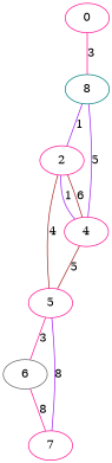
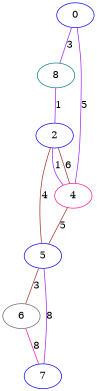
  graph {
    node [color=deeppink weight=1]
    edge [color=purple]
-   0
+   0 [color=blue]
    n2 [color=teal label=8]
-   2
+   2 [color=blue]
    4
-   5
+   5 [color=blue]
    6 [color=gray40]
-   7 [weight=4]
-   0 -- n2 [color=deeppink label=3]
+   7 [color=blue weight=4]
+   0 -- n2 [label=3]
    n2 -- 2 [label=1]
-   n2 -- 4 [label=5]
+   0 -- 4 [label=5]
    2 -- 4 [color=brown label=6]
    2 -- 4 [label=1]
    2 -- 5 [color=brown label=4]
    4 -- 5 [color=brown label=5]
-   5 -- 6 [color=deeppink label=3]
+   5 -- 6 [color=brown label=3]
    5 -- 7 [label=8]
    6 -- 7 [color=deeppink label=8]
  }
